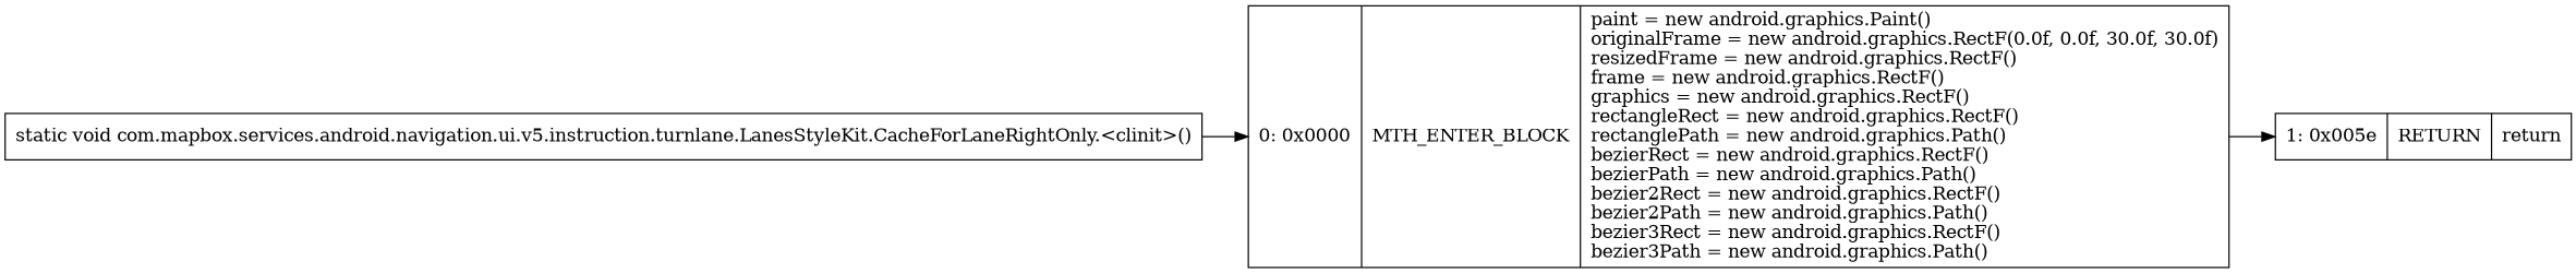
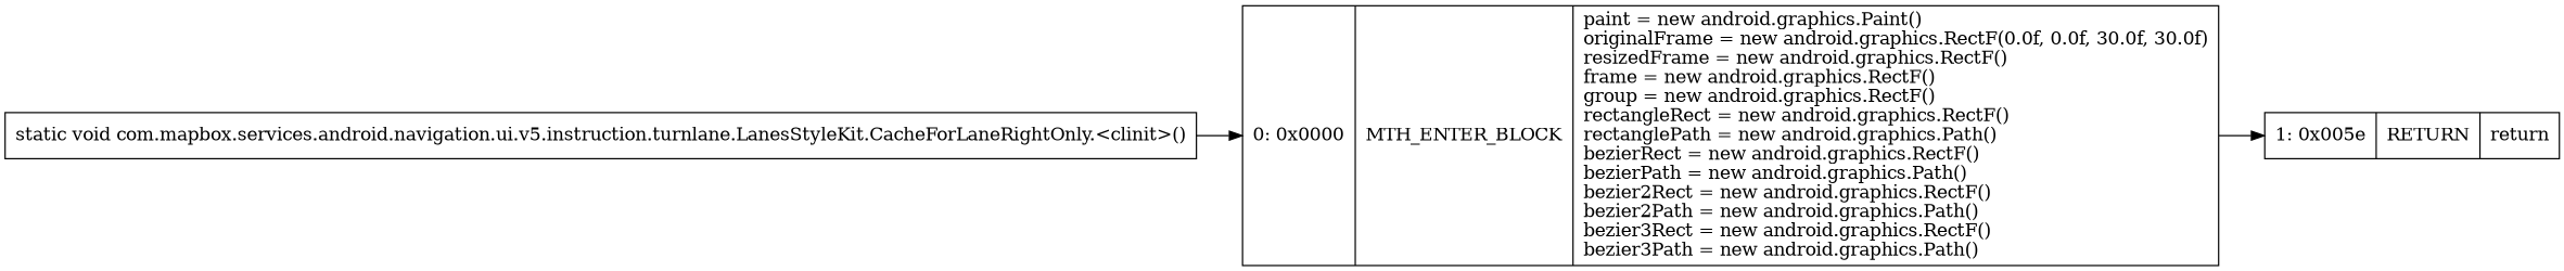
  digraph {
    rankdir=LR
    node [shape=record]
-   n1 [label="{0\:\ 0x0000|MTH_ENTER_BLOCK\l|paint = new android.graphics.Paint()\loriginalFrame = new android.graphics.RectF(0.0f, 0.0f, 30.0f, 30.0f)\lresizedFrame = new android.graphics.RectF()\lframe = new android.graphics.RectF()\lgraphics = new android.graphics.RectF()\lrectangleRect = new android.graphics.RectF()\lrectanglePath = new android.graphics.Path()\lbezierRect = new android.graphics.RectF()\lbezierPath = new android.graphics.Path()\lbezier2Rect = new android.graphics.RectF()\lbezier2Path = new android.graphics.Path()\lbezier3Rect = new android.graphics.RectF()\lbezier3Path = new android.graphics.Path()\l}"]
+   n1 [label="{0\:\ 0x0000|MTH_ENTER_BLOCK\l|paint = new android.graphics.Paint()\loriginalFrame = new android.graphics.RectF(0.0f, 0.0f, 30.0f, 30.0f)\lresizedFrame = new android.graphics.RectF()\lframe = new android.graphics.RectF()\lgroup = new android.graphics.RectF()\lrectangleRect = new android.graphics.RectF()\lrectanglePath = new android.graphics.Path()\lbezierRect = new android.graphics.RectF()\lbezierPath = new android.graphics.Path()\lbezier2Rect = new android.graphics.RectF()\lbezier2Path = new android.graphics.Path()\lbezier3Rect = new android.graphics.RectF()\lbezier3Path = new android.graphics.Path()\l}"]
    n2 [label="{1\:\ 0x005e|RETURN\l|return\l}"]
    n3 [label="{static void com.mapbox.services.android.navigation.ui.v5.instruction.turnlane.LanesStyleKit.CacheForLaneRightOnly.\<clinit\>() }"]
    n1 -> n2
    n3 -> n1
  }
